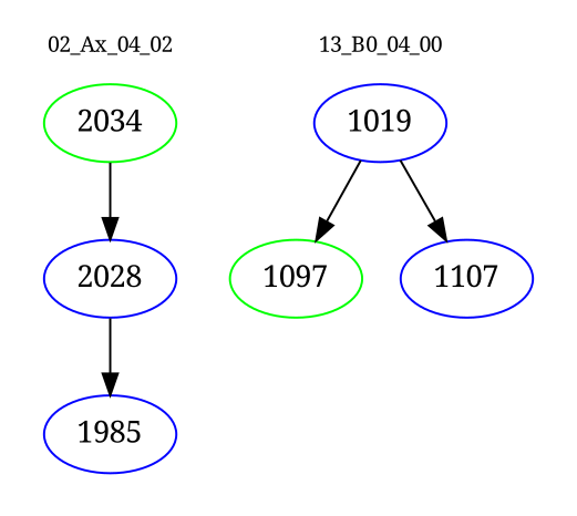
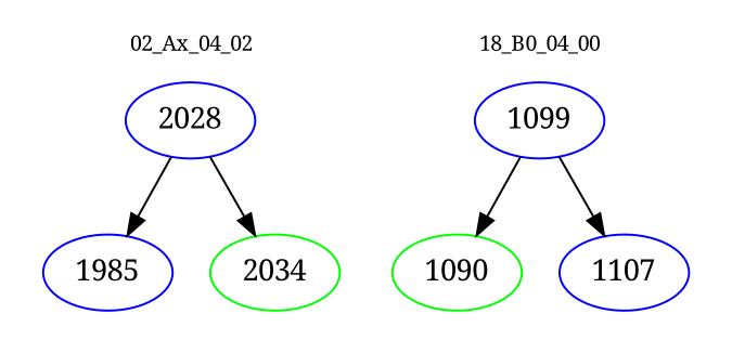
  digraph {
    fontname="Noto Serif"
    node [color=blue fontname="Noto Serif"]
    edge [color=black fontname="Noto Serif"]
    n1 [label=2028]
    n2 [label=1985]
    n3 [color=green label=2034]
-   n4 [label=1019]
-   n5 [color=green label=1097]
+   n4 [label=1099]
+   n5 [color=green label=1090]
    n6 [label=1107]
    subgraph cluster_1 {
      color=white
      fontsize=10
      label="02_Ax_04_02"
      n1
      n2
      n3
    }
    subgraph cluster_2 {
      color=white
      fontsize=10
-     label="13_B0_04_00"
+     label="18_B0_04_00"
      n4
      n5
      n6
    }
    n1 -> n2
-   n3 -> n1
+   n1 -> n3
    n4 -> n5
    n4 -> n6
  }
